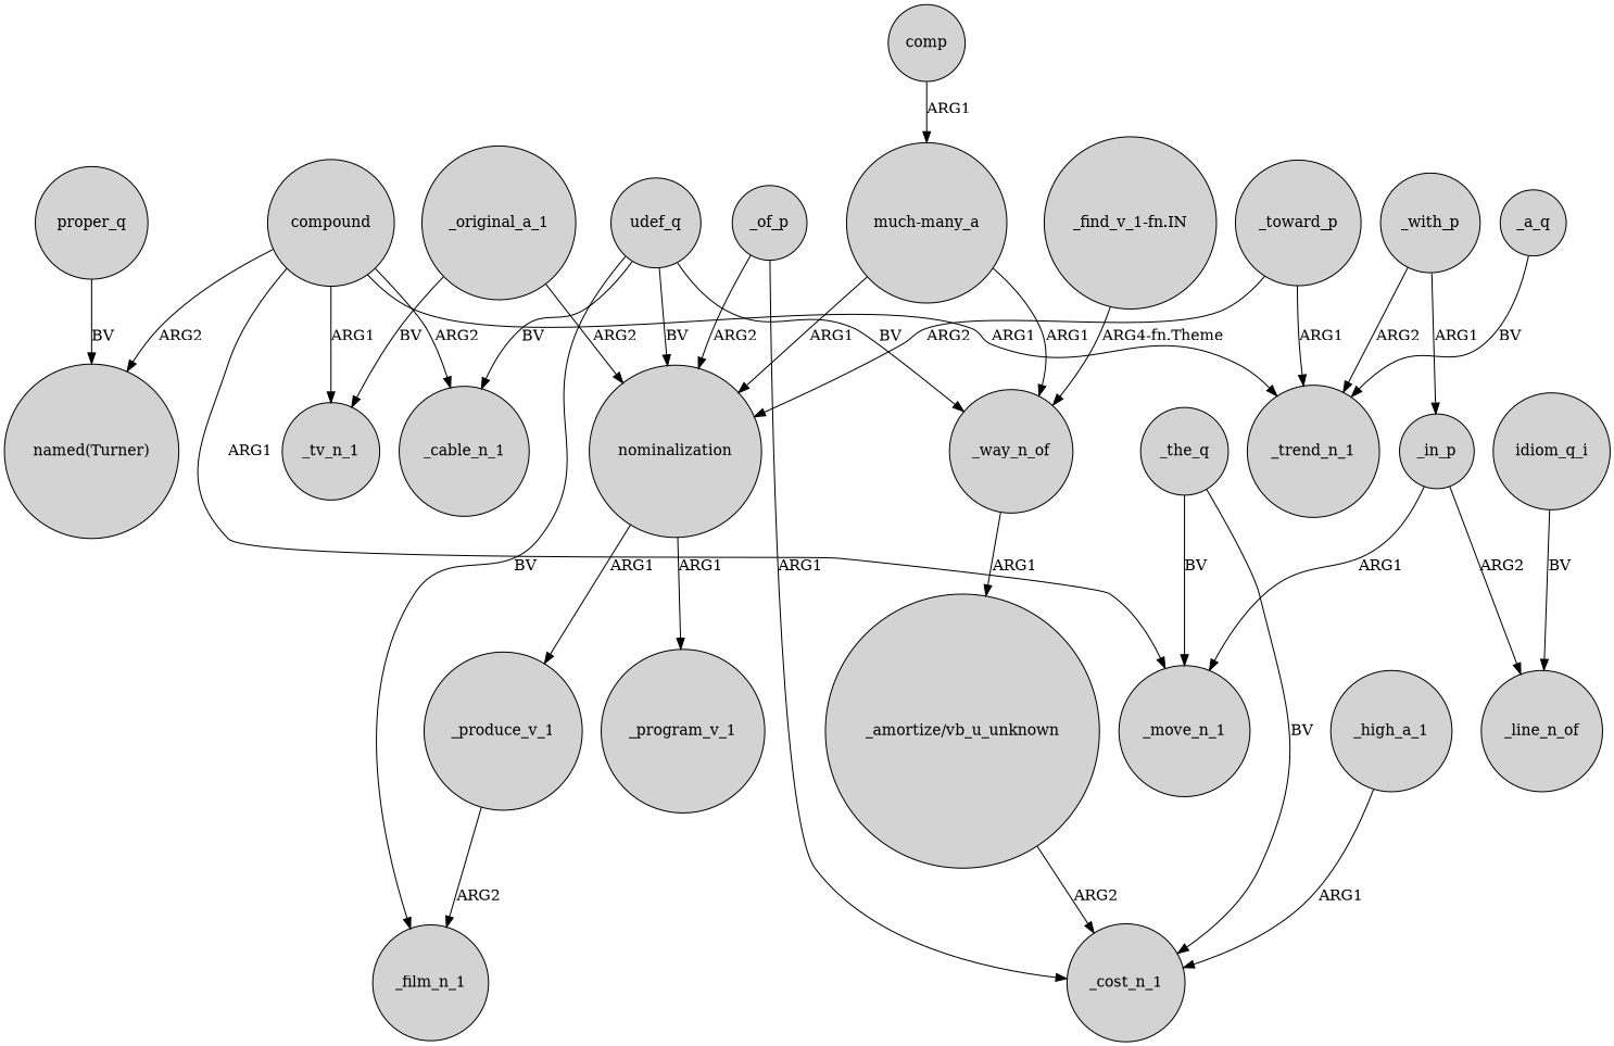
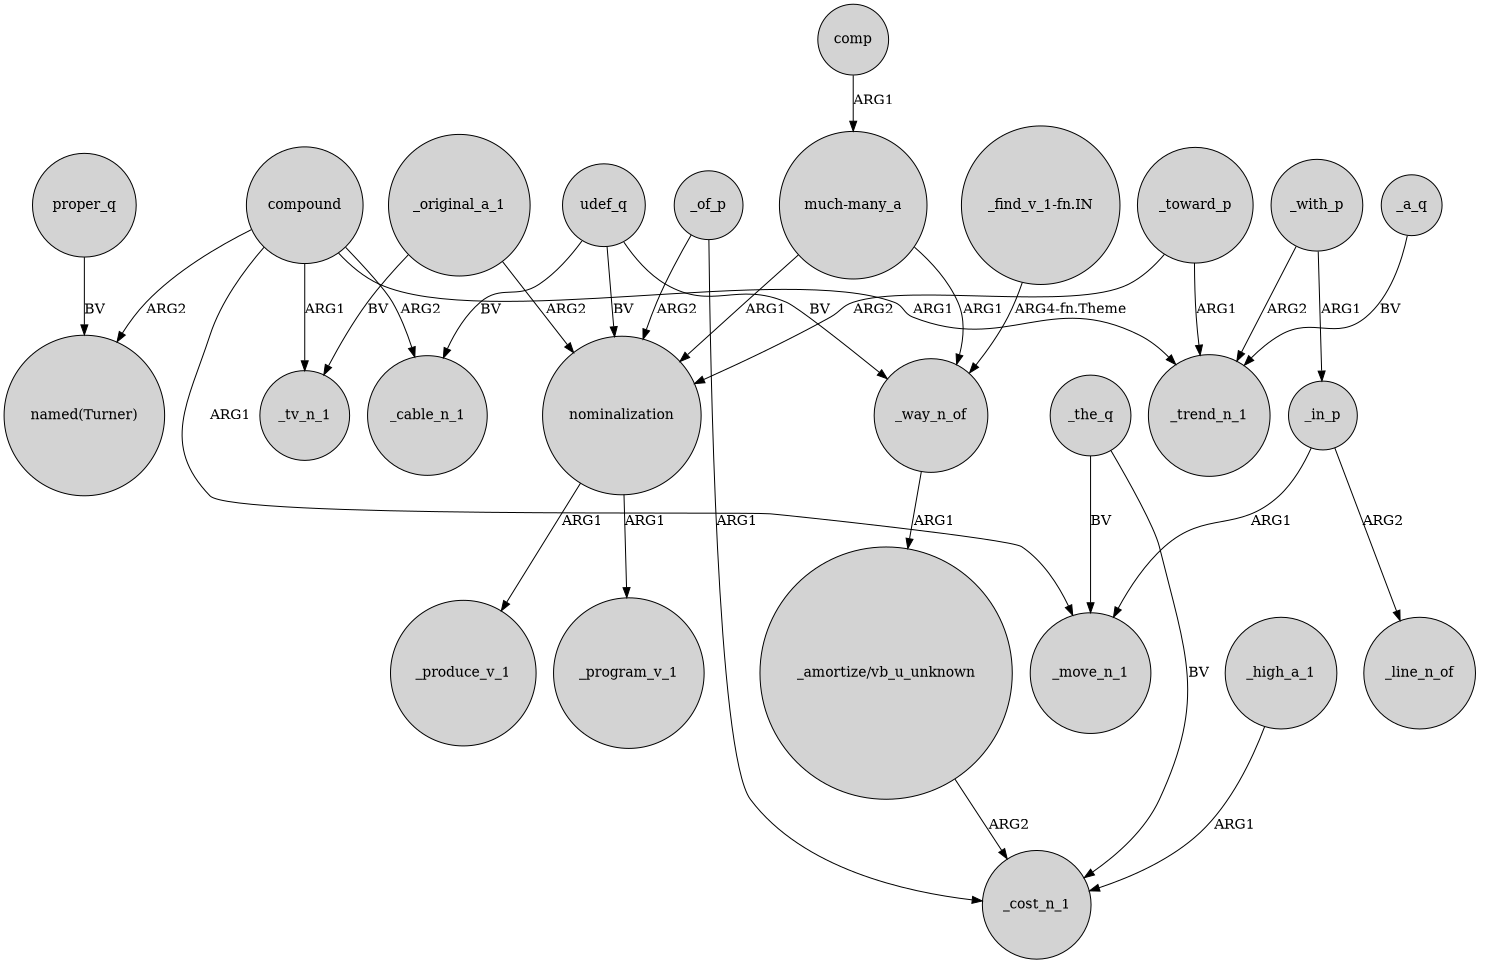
  digraph {
    node [shape=circle style=filled]
    _in_p
    _move_n_1
    _line_n_of
    "_find_v_1-fn.IN"
    _way_n_of
    "_amortize/vb_u_unknown"
    _cost_n_1
    proper_q
    "named(Turner)"
    _high_a_1
    udef_q
    nominalization
-   _film_n_1
    _cable_n_1
    _program_v_1
    _produce_v_1
    _original_a_1
    _tv_n_1
    _toward_p
    _trend_n_1
    _with_p
    "much-many_a"
    compound
    _the_q
    _of_p
    comp
    _a_q
-   idiom_q_i
    _in_p -> _move_n_1 [label=ARG1]
    _in_p -> _line_n_of [label=ARG2]
    "_find_v_1-fn.IN" -> _way_n_of [label="ARG4-fn.Theme"]
    _way_n_of -> "_amortize/vb_u_unknown" [label=ARG1]
    "_amortize/vb_u_unknown" -> _cost_n_1 [label=ARG2]
    proper_q -> "named(Turner)" [label=BV]
    _high_a_1 -> _cost_n_1 [label=ARG1]
    udef_q -> _way_n_of [label=BV]
    udef_q -> nominalization [label=BV]
-   udef_q -> _film_n_1 [label=BV]
    udef_q -> _cable_n_1 [label=BV]
    nominalization -> _program_v_1 [label=ARG1]
    nominalization -> _produce_v_1 [label=ARG1]
-   _produce_v_1 -> _film_n_1 [label=ARG2]
    _original_a_1 -> nominalization [label=ARG2]
    _original_a_1 -> _tv_n_1 [label=BV]
    _toward_p -> nominalization [label=ARG2]
    _toward_p -> _trend_n_1 [label=ARG1]
    _with_p -> _in_p [label=ARG1]
    _with_p -> _trend_n_1 [label=ARG2]
    "much-many_a" -> _way_n_of [label=ARG1]
    "much-many_a" -> nominalization [label=ARG1]
    compound -> _move_n_1 [label=ARG1]
    compound -> "named(Turner)" [label=ARG2]
    compound -> _cable_n_1 [label=ARG2]
    compound -> _tv_n_1 [label=ARG1]
    compound -> _trend_n_1 [label=ARG1]
    _the_q -> _move_n_1 [label=BV]
    _the_q -> _cost_n_1 [label=BV]
    _of_p -> _cost_n_1 [label=ARG1]
    _of_p -> nominalization [label=ARG2]
    comp -> "much-many_a" [label=ARG1]
    _a_q -> _trend_n_1 [label=BV]
-   idiom_q_i -> _line_n_of [label=BV]
  }
